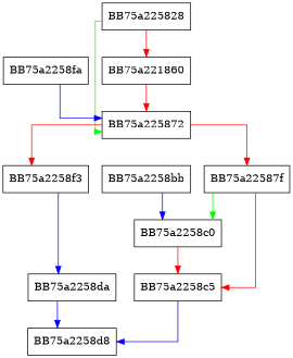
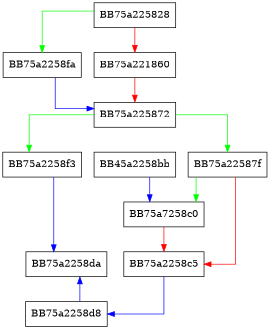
  digraph {
    splines=ortho
    node [shape=box]
    edge [color=red]
    BB75a225828
    BB75a2258fa
    n3 [label=BB75a221860]
    BB75a225872
    BB75a2258f3
    BB75a22587f
    BB75a2258da
-   BB75a2258c0
+   BB75a2258c0 [label=BB75a7258c0]
    BB75a2258c5
-   BB75a2258bb
+   BB75a2258bb [label=BB45a2258bb]
    BB75a2258d8
-   BB75a225828 -> BB75a225872 [color=green]
+   BB75a225828 -> BB75a2258fa [color=green]
    BB75a225828 -> n3
    BB75a2258fa -> BB75a225872 [color=blue]
    n3 -> BB75a225872
-   BB75a225872 -> BB75a2258f3
-   BB75a225872 -> BB75a22587f
+   BB75a225872 -> BB75a2258f3 [color=green]
+   BB75a225872 -> BB75a22587f [color=green]
    BB75a2258f3 -> BB75a2258da [color=blue]
    BB75a22587f -> BB75a2258c0 [color=green]
    BB75a22587f -> BB75a2258c5
    BB75a2258c0 -> BB75a2258c5
    BB75a2258c5 -> BB75a2258d8 [color=blue]
    BB75a2258bb -> BB75a2258c0 [color=blue]
-   BB75a2258da -> BB75a2258d8 [color=blue]
+   BB75a2258d8 -> BB75a2258da [color=blue]
  }
